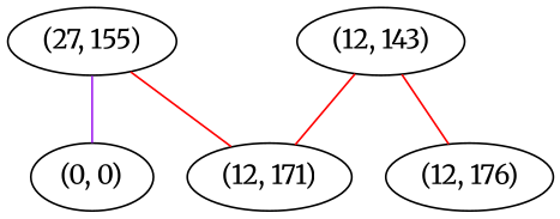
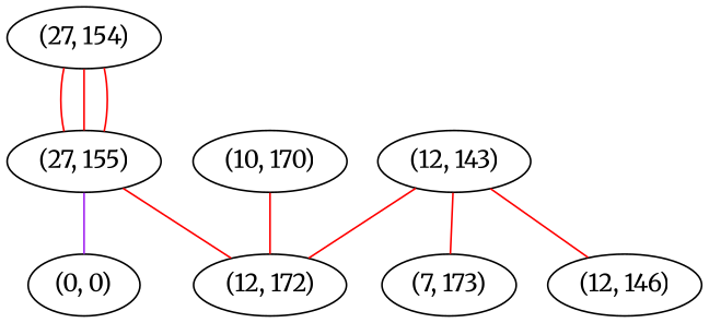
  graph {
    fontname=Merriweather
    node [fontname=Merriweather]
    edge [color=red fontname=Merriweather weight=1]
+   "(27, 154)"
    "(27, 155)"
    "(0, 0)"
-   "(12, 171)"
+   "(12, 171)" [label="(12, 172)"]
+   "(10, 170)"
    n6 [label="(12, 143)"]
-   "(12, 176)"
+   "(7, 173)"
+   "(12, 176)" [label="(12, 146)"]
+   "(27, 154)" -- "(27, 155)"
+   "(27, 154)" -- "(27, 155)"
+   "(27, 154)" -- "(27, 155)"
    "(27, 155)" -- "(0, 0)" [color=purple weight=4]
    "(27, 155)" -- "(12, 171)"
+   "(10, 170)" -- "(12, 171)"
    n6 -- "(12, 171)"
+   n6 -- "(7, 173)"
    n6 -- "(12, 176)"
  }
